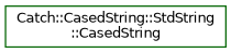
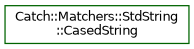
  digraph {
    rankdir=LR
-   n1 [color=darkgreen fillcolor=white fontname=Helvetica fontsize=10 height=0.2 label="Catch::CasedString::StdString\l::CasedString" shape=record style=filled width=0.4]
+   n1 [color=darkgreen fillcolor=white fontname=Helvetica fontsize=10 height=0.2 label="Catch::Matchers::StdString\l::CasedString" shape=record style=filled width=0.4]
  }
